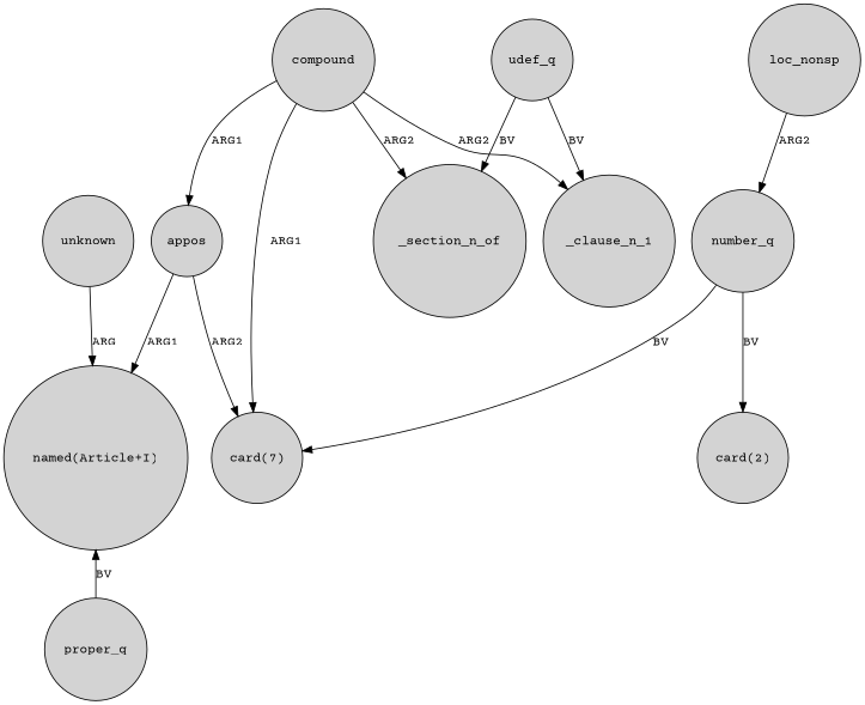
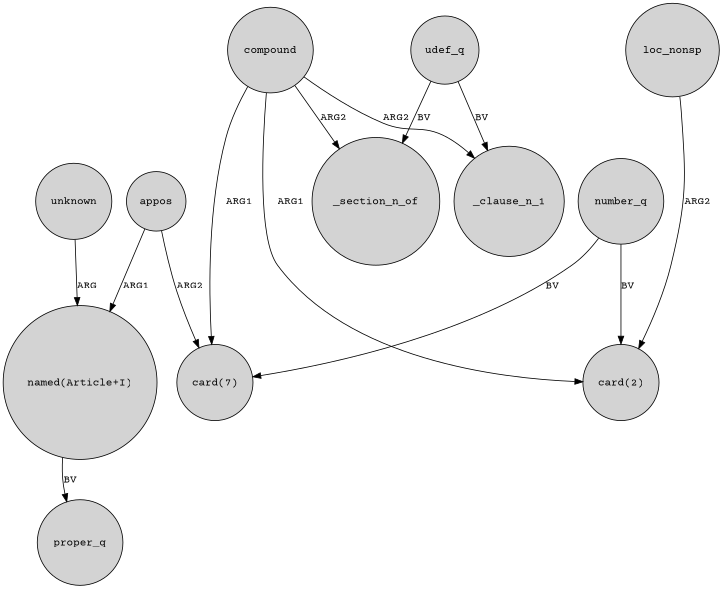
  digraph {
    fontname="Courier Prime"
    node [fontname="Courier Prime" shape=circle style=filled]
    edge [fontname="Courier Prime"]
    appos
    "named(Article+I)"
    "card(7)"
    proper_q
    unknown
    compound
    "card(2)"
    _section_n_of
    _clause_n_1
    loc_nonsp
    number_q
    udef_q
    appos -> "named(Article+I)" [label=ARG1]
    appos -> "card(7)" [label=ARG2]
-   proper_q -> "named(Article+I)" [label=BV]
+   "named(Article+I)" -> proper_q [label=BV]
    unknown -> "named(Article+I)" [label=ARG]
    compound -> "card(7)" [label=ARG1]
-   compound -> appos [label=ARG1]
+   compound -> "card(2)" [label=ARG1]
    compound -> _section_n_of [label=ARG2]
    compound -> _clause_n_1 [label=ARG2]
-   loc_nonsp -> number_q [label=ARG2]
+   loc_nonsp -> "card(2)" [label=ARG2]
    number_q -> "card(7)" [label=BV]
    number_q -> "card(2)" [label=BV]
    udef_q -> _section_n_of [label=BV]
    udef_q -> _clause_n_1 [label=BV]
  }
